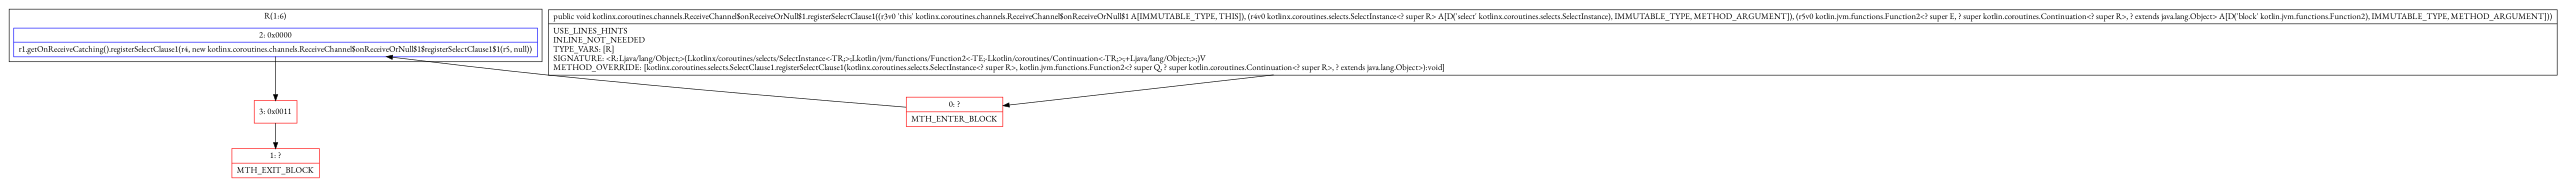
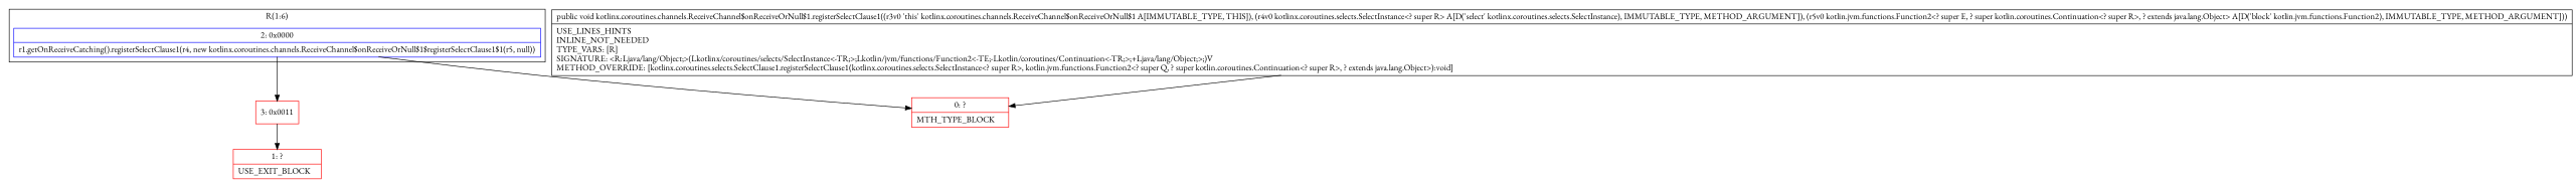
  digraph {
    fontname="EB Garamond"
    node [color=red fontname="EB Garamond" shape=record]
    edge [fontname="EB Garamond"]
    n1 [color=blue label="{2\:\ 0x0000|r1.getOnReceiveCatching().registerSelectClause1(r4, new kotlinx.coroutines.channels.ReceiveChannel$onReceiveOrNull$1$registerSelectClause1$1(r5, null))\l}"]
    n2 [label="{3\:\ 0x0011}"]
-   n3 [label="{1\:\ ?|MTH_EXIT_BLOCK\l}"]
-   n4 [label="{0\:\ ?|MTH_ENTER_BLOCK\l}"]
+   n3 [label="{1\:\ ?|USE_EXIT_BLOCK\l}"]
+   n4 [label="{0\:\ ?|MTH_TYPE_BLOCK\l}"]
    n5 [label="{public void kotlinx.coroutines.channels.ReceiveChannel$onReceiveOrNull$1.registerSelectClause1((r3v0 'this' kotlinx.coroutines.channels.ReceiveChannel$onReceiveOrNull$1 A[IMMUTABLE_TYPE, THIS]), (r4v0 kotlinx.coroutines.selects.SelectInstance\<? super R\> A[D('select' kotlinx.coroutines.selects.SelectInstance), IMMUTABLE_TYPE, METHOD_ARGUMENT]), (r5v0 kotlin.jvm.functions.Function2\<? super E, ? super kotlin.coroutines.Continuation\<? super R\>, ? extends java.lang.Object\> A[D('block' kotlin.jvm.functions.Function2), IMMUTABLE_TYPE, METHOD_ARGUMENT]))  | USE_LINES_HINTS\lINLINE_NOT_NEEDED\lTYPE_VARS: [R]\lSIGNATURE: \<R:Ljava\/lang\/Object;\>(Lkotlinx\/coroutines\/selects\/SelectInstance\<\-TR;\>;Lkotlin\/jvm\/functions\/Function2\<\-TE;\-Lkotlin\/coroutines\/Continuation\<\-TR;\>;+Ljava\/lang\/Object;\>;)V\lMETHOD_OVERRIDE: [kotlinx.coroutines.selects.SelectClause1.registerSelectClause1(kotlinx.coroutines.selects.SelectInstance\<? super R\>, kotlin.jvm.functions.Function2\<? super Q, ? super kotlin.coroutines.Continuation\<? super R\>, ? extends java.lang.Object\>):void]\l}" color=""]
    subgraph cluster_1 {
      label="R(1:6)"
      n1
    }
    n1 -> n2
    n2 -> n3
-   n4 -> n1
+   n1 -> n4
    n5 -> n4
  }
